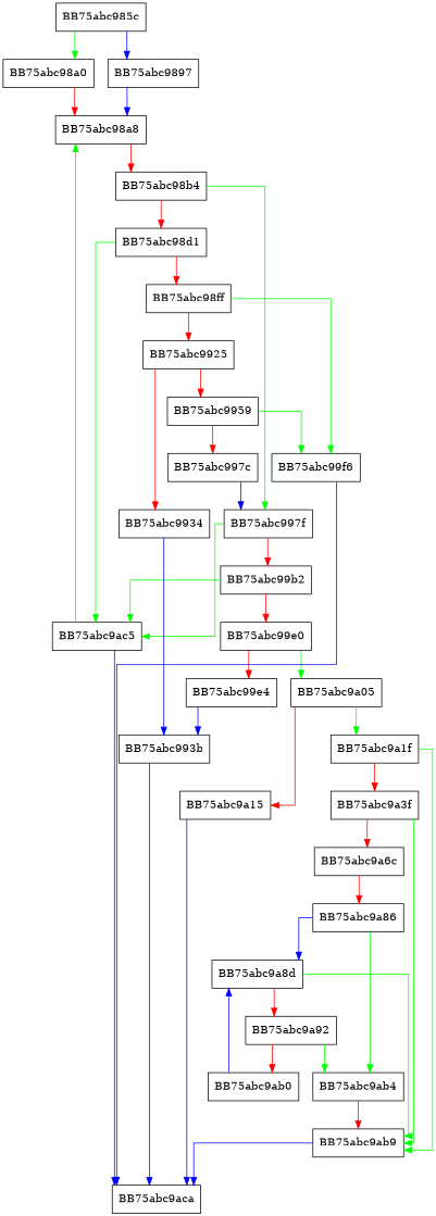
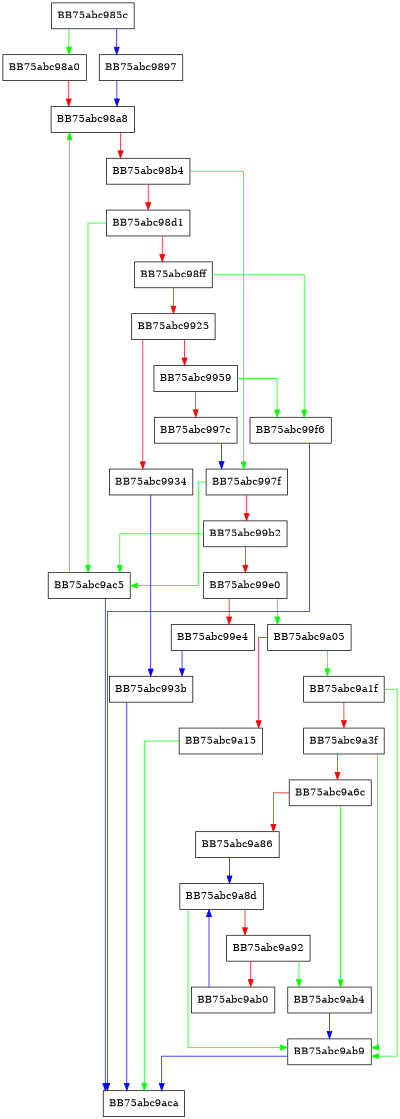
  digraph {
    splines=ortho
    node [shape=box]
    edge [color=red]
    BB75abc985c
    BB75abc98a0
    BB75abc9897
    BB75abc98a8
    BB75abc98b4
    BB75abc9ac5
    BB75abc9aca
    BB75abc997f
    BB75abc98d1
    BB75abc99b2
    BB75abc98ff
    BB75abc99e0
    BB75abc99f6
    BB75abc9925
    BB75abc9959
    BB75abc9934
    BB75abc997c
    BB75abc993b
    n19 [label=BB75abc9a05]
    BB75abc99e4
    BB75abc9a1f
    BB75abc9a15
    BB75abc9ab9
    BB75abc9a3f
    BB75abc9a6c
    BB75abc9ab4
    BB75abc9a86
    BB75abc9a8d
    BB75abc9a92
    BB75abc9ab0
    BB75abc985c -> BB75abc98a0 [color=green]
    BB75abc985c -> BB75abc9897 [color=blue]
    BB75abc98a0 -> BB75abc98a8
    BB75abc9897 -> BB75abc98a8 [color=blue]
    BB75abc98a8 -> BB75abc98b4
    BB75abc98b4 -> BB75abc997f [color=green]
    BB75abc98b4 -> BB75abc98d1
    BB75abc9ac5 -> BB75abc98a8 [color=green]
    BB75abc9ac5 -> BB75abc9aca [color=blue]
    BB75abc997f -> BB75abc9ac5 [color=green]
    BB75abc997f -> BB75abc99b2
    BB75abc98d1 -> BB75abc9ac5 [color=green]
    BB75abc98d1 -> BB75abc98ff
    BB75abc99b2 -> BB75abc9ac5 [color=green]
    BB75abc99b2 -> BB75abc99e0
    BB75abc98ff -> BB75abc99f6 [color=green]
    BB75abc98ff -> BB75abc9925
    BB75abc99e0 -> n19 [color=green]
    BB75abc99e0 -> BB75abc99e4
    BB75abc99f6 -> BB75abc9aca [color=blue]
    BB75abc9925 -> BB75abc9959
    BB75abc9925 -> BB75abc9934
    BB75abc9959 -> BB75abc99f6 [color=green]
    BB75abc9959 -> BB75abc997c
    BB75abc9934 -> BB75abc993b [color=blue]
    BB75abc997c -> BB75abc997f [color=blue]
    BB75abc993b -> BB75abc9aca [color=blue]
    n19 -> BB75abc9a1f [color=green]
    n19 -> BB75abc9a15
    BB75abc99e4 -> BB75abc993b [color=blue]
    BB75abc9a1f -> BB75abc9ab9 [color=green]
    BB75abc9a1f -> BB75abc9a3f
-   BB75abc9a15 -> BB75abc9aca [color=blue]
+   BB75abc9a15 -> BB75abc9aca [color=green]
    BB75abc9ab9 -> BB75abc9aca [color=blue]
    BB75abc9a3f -> BB75abc9ab9 [color=green]
    BB75abc9a3f -> BB75abc9a6c
-   BB75abc9a86 -> BB75abc9ab4 [color=green]
+   BB75abc9a6c -> BB75abc9ab4 [color=green]
    BB75abc9a6c -> BB75abc9a86
-   BB75abc9ab4 -> BB75abc9ab9
+   BB75abc9ab4 -> BB75abc9ab9 [color=blue]
    BB75abc9a86 -> BB75abc9a8d [color=blue]
    BB75abc9a8d -> BB75abc9ab9 [color=green]
    BB75abc9a8d -> BB75abc9a92
    BB75abc9a92 -> BB75abc9ab4 [color=green]
    BB75abc9a92 -> BB75abc9ab0
    BB75abc9ab0 -> BB75abc9a8d [color=blue]
  }
